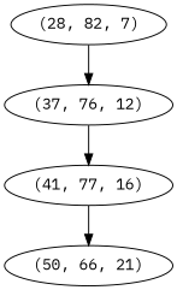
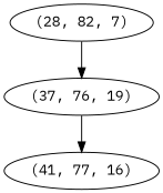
  digraph {
    fontname="IBM Plex Mono"
    node [fontname="IBM Plex Mono"]
    edge [fontname="IBM Plex Mono"]
    "(28, 82, 7)"
-   "(37, 76, 12)"
+   "(37, 76, 12)" [label="(37, 76, 19)"]
    n3 [label="(41, 77, 16)"]
-   "(50, 66, 21)"
    "(28, 82, 7)" -> "(37, 76, 12)"
    "(37, 76, 12)" -> n3
-   n3 -> "(50, 66, 21)"
  }
